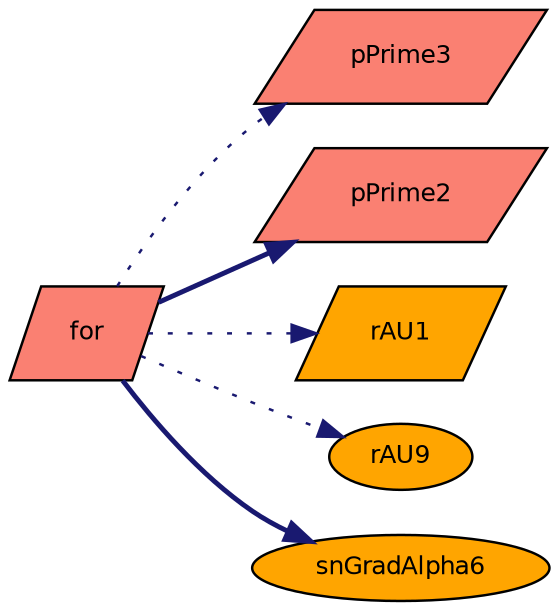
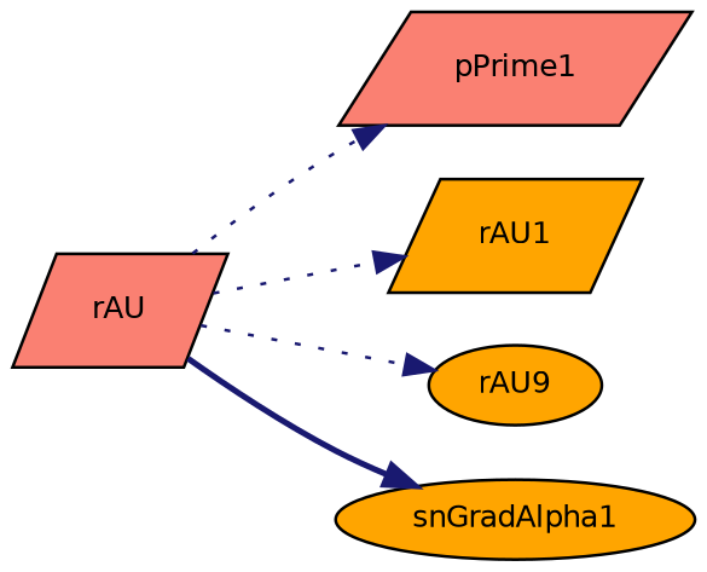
  digraph {
    rankdir=LR
    node [color=black fillcolor=salmon fontname=Helvetica fontsize=10 shape=parallelogram style=filled]
    edge [color=midnightblue fontname=Helvetica fontsize=10 labelfontname=Helvetica labelfontsize=10 style=dotted]
-   n1 [fontcolor=black height=0.2 label=for width=0.4]
-   n2 [height=0.2 label=pPrime3 width=0.4]
-   n3 [height=0.2 label=pPrime2 width=0.4]
+   n1 [fontcolor=black height=0.2 label=rAU width=0.4]
+   n2 [height=0.2 label=pPrime1 width=0.4]
    n4 [fillcolor=orange height=0.2 label=rAU1 width=0.4]
    n5 [fillcolor=orange height=0.2 label=rAU9 shape=ellipse width=0.4]
-   n6 [fillcolor=orange height=0.2 label=snGradAlpha6 shape=ellipse width=0.4]
+   n6 [fillcolor=orange height=0.2 label=snGradAlpha1 shape=ellipse width=0.4]
    n1 -> n2
-   n1 -> n3 [style=bold]
    n1 -> n4
    n1 -> n5
    n1 -> n6 [style=bold]
  }
